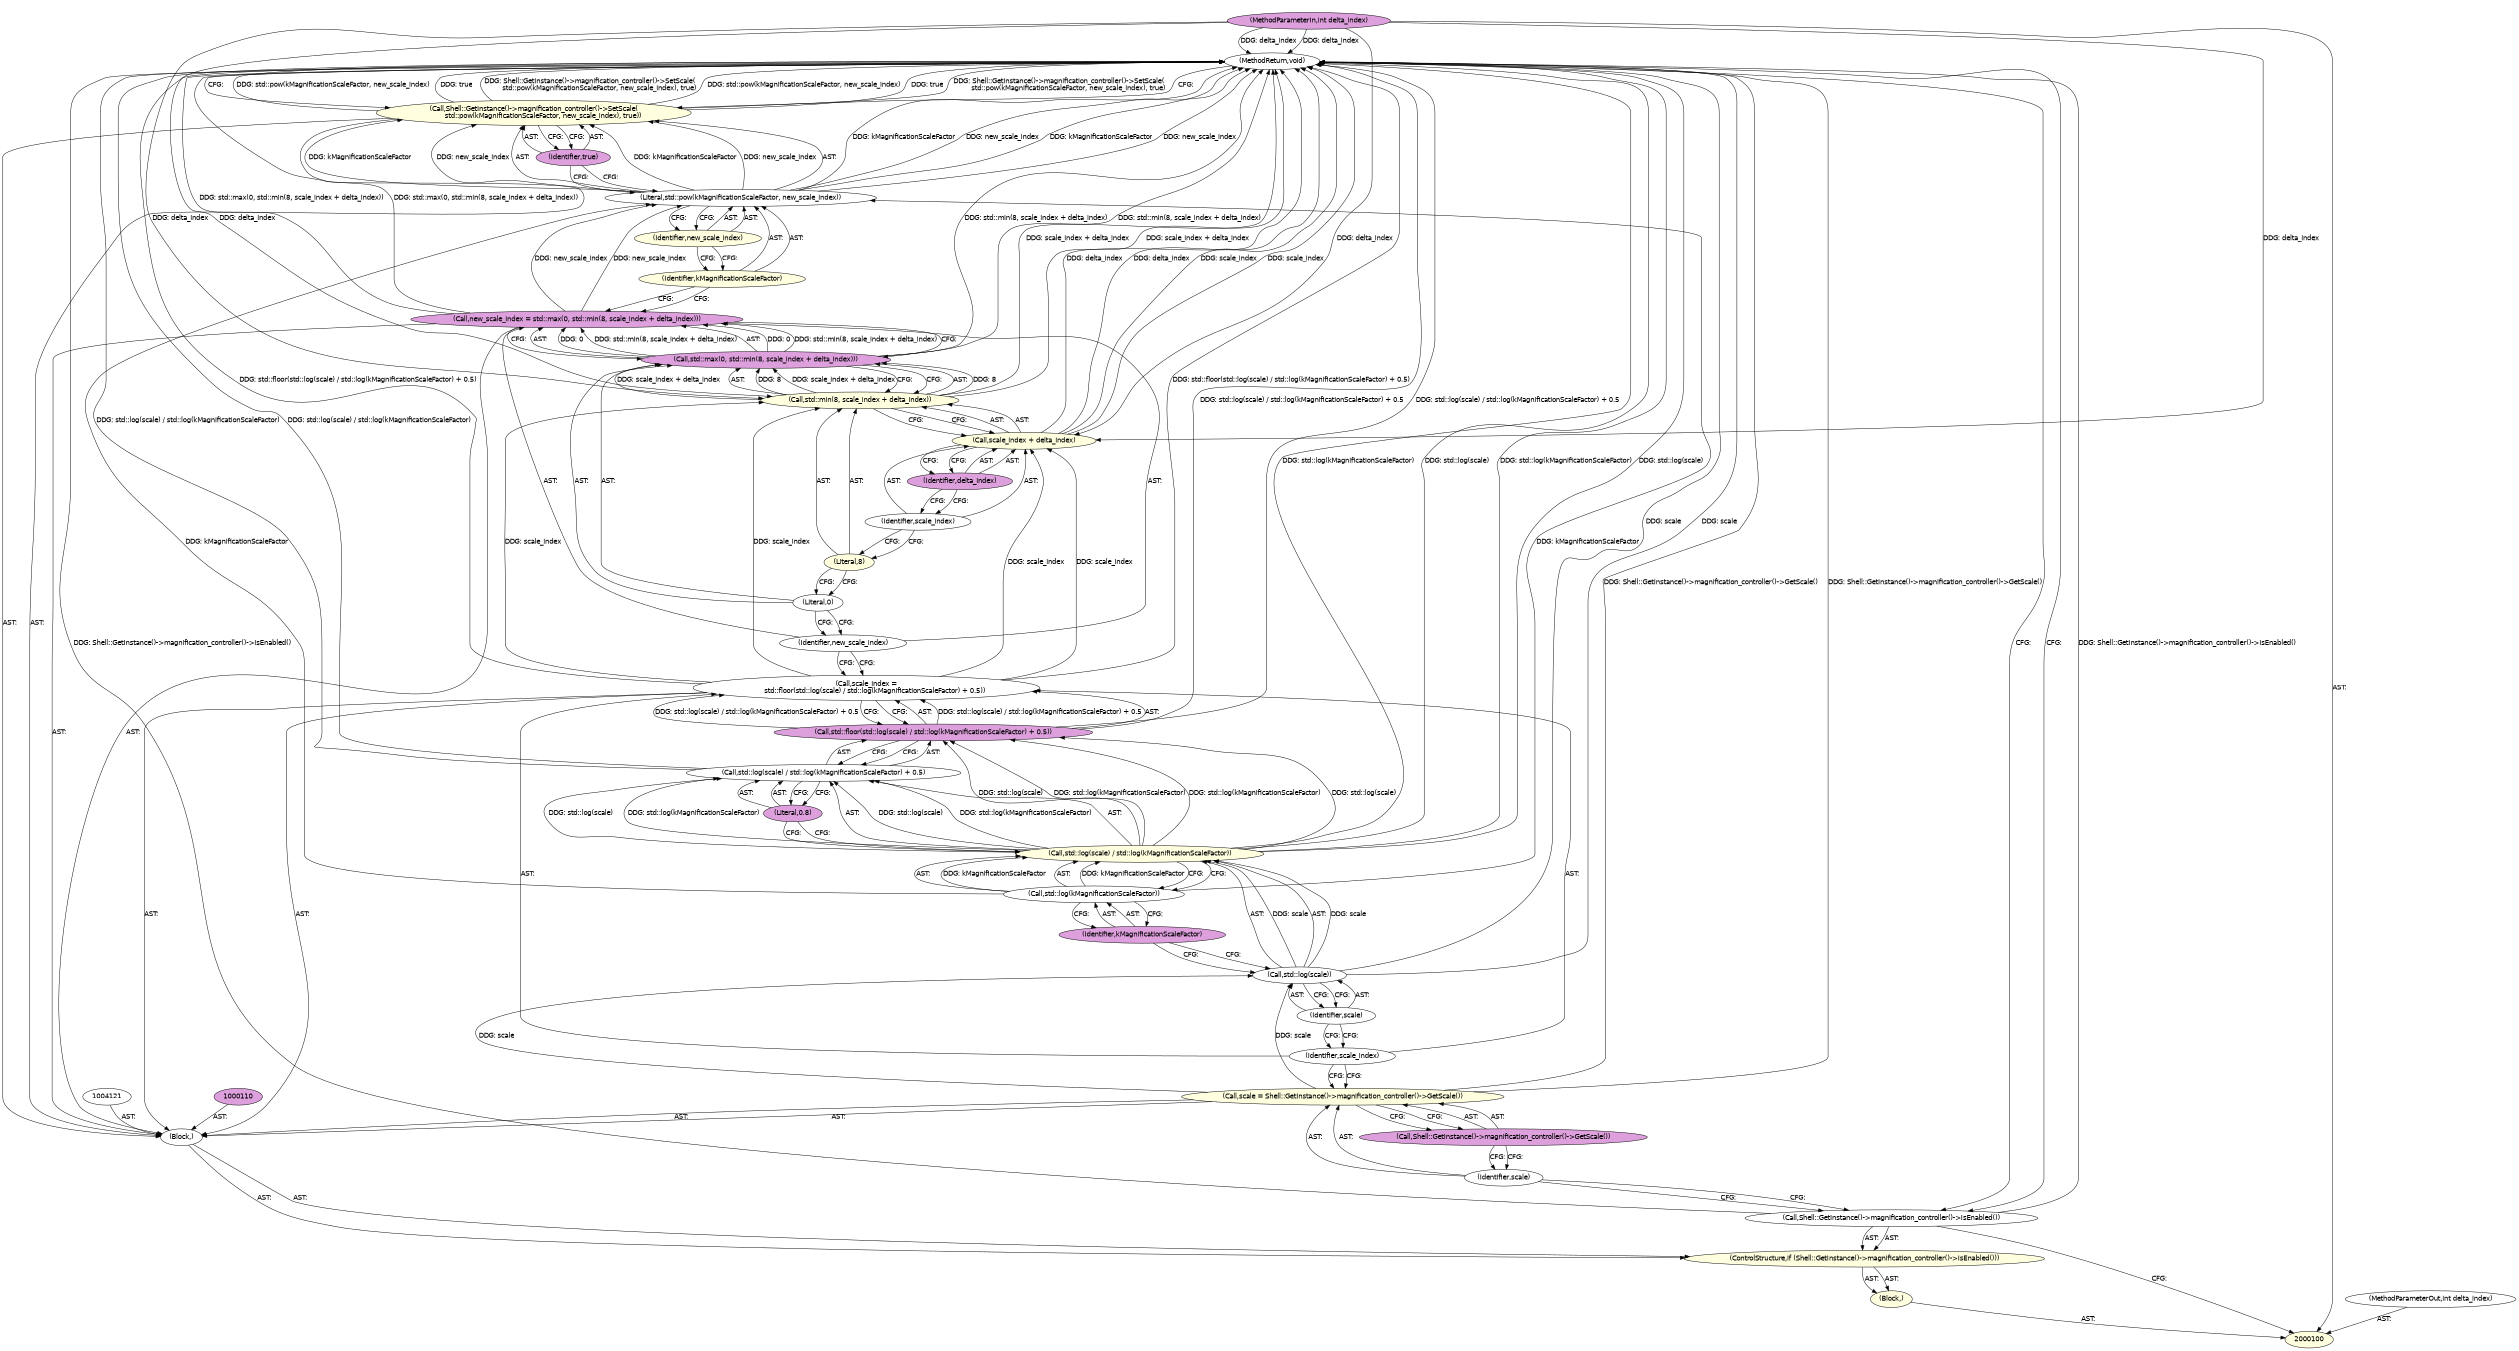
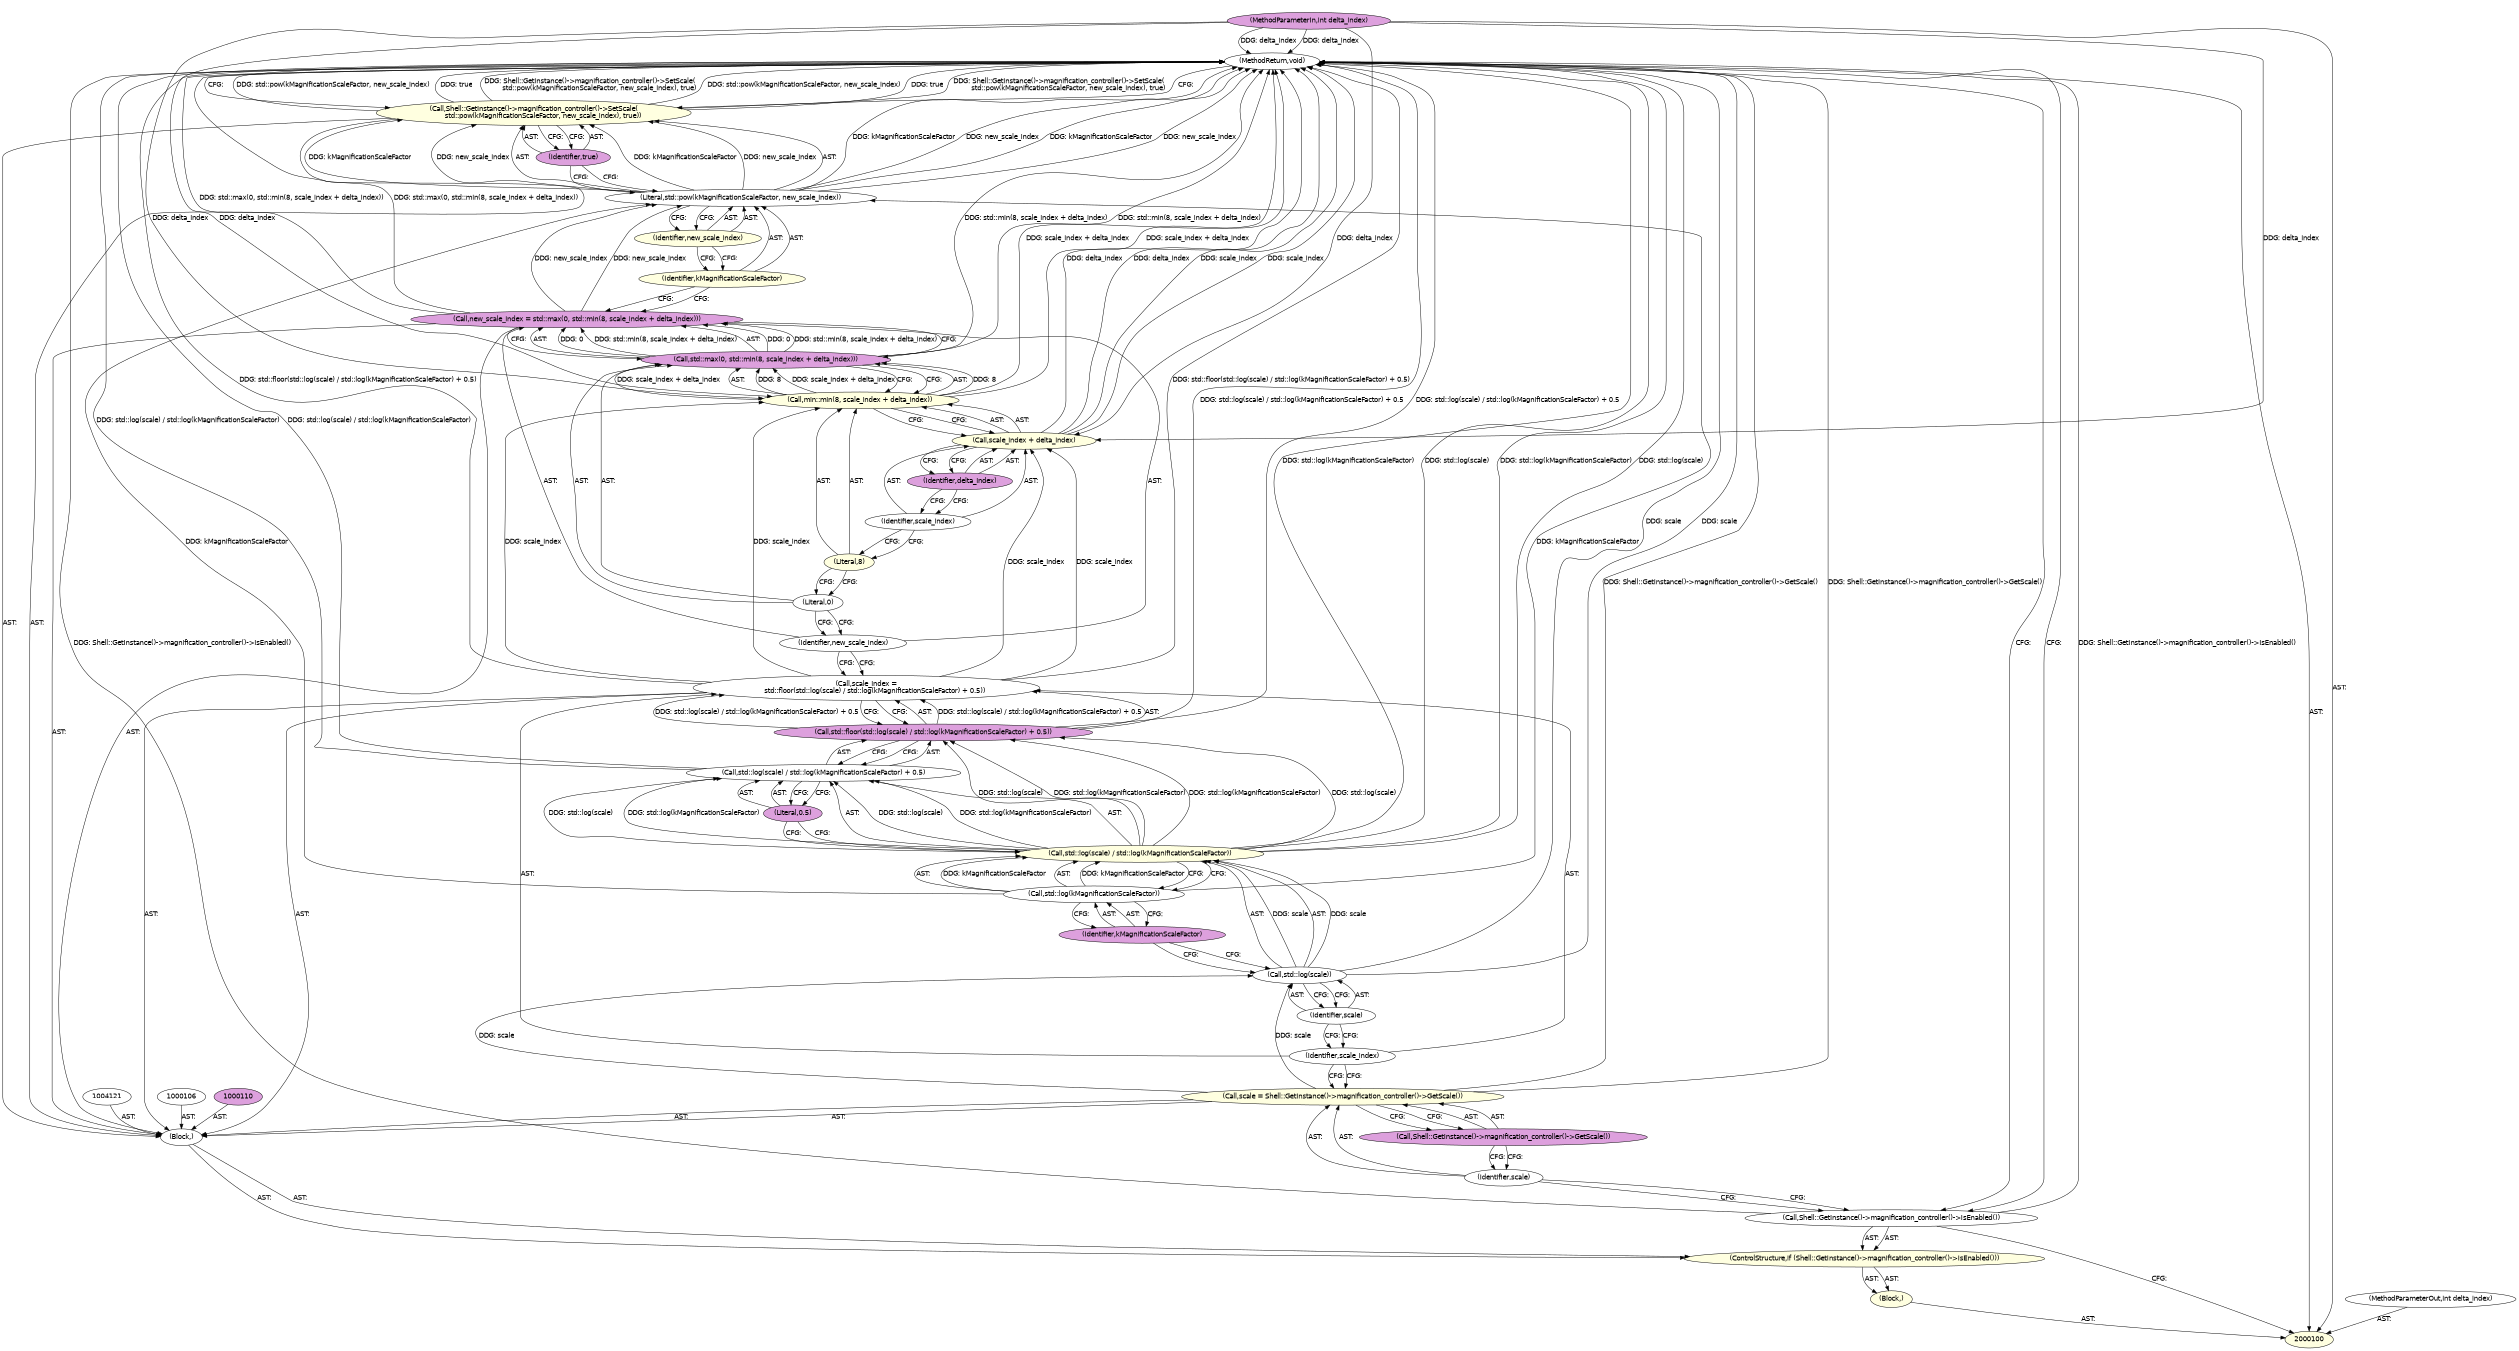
  digraph {
    fontname="DejaVu Sans"
    node [fillcolor=white fontname="DejaVu Sans" style=filled]
    edge [fontname="DejaVu Sans"]
    n1 [label="(MethodReturn,void)"]
    n2 [label="(Call,Shell::GetInstance()->magnification_controller()->IsEnabled())"]
    n3 [fillcolor=lightyellow label="(Call,Shell::GetInstance()->magnification_controller()->SetScale(\n         std::pow(kMagnificationScaleFactor, new_scale_index), true))"]
    n4 [fillcolor=lightyellow label=2000100]
    n5 [fillcolor=lightyellow label="(ControlStructure,if (Shell::GetInstance()->magnification_controller()->IsEnabled()))"]
    n6 [fillcolor=plum label="(Identifier,true)"]
    n7 [label="(Block,)"]
    n8 [fillcolor=plum label="(MethodParameterIn,int delta_index)"]
-   n9 [fillcolor=lightyellow label="(Call,std::min(8, scale_index + delta_index))"]
+   n9 [fillcolor=lightyellow label="(Call,min::min(8, scale_index + delta_index))"]
    n10 [fillcolor=lightyellow label="(Call,scale_index + delta_index)"]
    n11 [fillcolor=plum label="(Call,std::max(0, std::min(8, scale_index + delta_index)))"]
    n12 [fillcolor=plum label="(Identifier,delta_index)"]
    n13 [label="(MethodParameterOut,int delta_index)"]
    n14 [fillcolor=lightyellow label="(Block,)"]
    n15 [fillcolor=lightyellow label="(Identifier,kMagnificationScaleFactor)"]
    n16 [label="(Literal,std::pow(kMagnificationScaleFactor, new_scale_index))"]
    n17 [fillcolor=plum label="(Call,new_scale_index = std::max(0, std::min(8, scale_index + delta_index)))"]
    n18 [fillcolor=lightyellow label="(Identifier,new_scale_index)"]
    n19 [fillcolor=lightyellow label="(Call,scale = Shell::GetInstance()->magnification_controller()->GetScale())"]
    n20 [fillcolor=plum label="(Call,Shell::GetInstance()->magnification_controller()->GetScale())"]
    n21 [label="(Call,std::log(scale))"]
    n22 [label="(Identifier,scale)"]
    n23 [fillcolor=lightyellow label="(Call,std::log(scale) / std::log(kMagnificationScaleFactor))"]
    n24 [label="(Identifier,scale)"]
    n25 [label="(Call,scale_index =\n        std::floor(std::log(scale) / std::log(kMagnificationScaleFactor) + 0.5))"]
    n26 [fillcolor=plum label="(Call,std::floor(std::log(scale) / std::log(kMagnificationScaleFactor) + 0.5))"]
    n27 [label="(Call,std::log(scale) / std::log(kMagnificationScaleFactor) + 0.5)"]
    n28 [label="(Identifier,scale_index)"]
-   n29 [fillcolor=plum label="(Literal,0.8)"]
+   n29 [fillcolor=plum label="(Literal,0.5)"]
    n30 [label="(Call,std::log(kMagnificationScaleFactor))"]
    n31 [fillcolor=plum label="(Identifier,kMagnificationScaleFactor)"]
    n32 [label="(Literal,0)"]
    n33 [label="(Identifier,new_scale_index)"]
    n34 [fillcolor=lightyellow label="(Literal,8)"]
    n35 [label="(Identifier,scale_index)"]
+   1000106
    1000110 [fillcolor=plum]
    n38 [label=1004121]
    n1 -> n2 [label="CFG: "]
    n1 -> n2 [label="CFG: "]
    n1 -> n3 [label="CFG: "]
    n1 -> n3 [label="CFG: "]
+   n1 -> n4 [label="AST: "]
    n2 -> n1 [label="DDG: Shell::GetInstance()->magnification_controller()->IsEnabled()"]
    n2 -> n1 [label="DDG: Shell::GetInstance()->magnification_controller()->IsEnabled()"]
    n2 -> n4 [label="CFG: "]
    n2 -> n5 [label="AST: "]
    n2 -> n5 [label="AST: "]
    n3 -> n1 [label="DDG: std::pow(kMagnificationScaleFactor, new_scale_index)"]
    n3 -> n1 [label="DDG: true"]
    n3 -> n1 [label="DDG: Shell::GetInstance()->magnification_controller()->SetScale(\n         std::pow(kMagnificationScaleFactor, new_scale_index), true)"]
    n3 -> n1 [label="DDG: std::pow(kMagnificationScaleFactor, new_scale_index)"]
    n3 -> n1 [label="DDG: true"]
    n3 -> n1 [label="DDG: Shell::GetInstance()->magnification_controller()->SetScale(\n         std::pow(kMagnificationScaleFactor, new_scale_index), true)"]
    n3 -> n6 [label="CFG: "]
    n3 -> n6 [label="CFG: "]
    n3 -> n7 [label="AST: "]
    n3 -> n7 [label="AST: "]
    n5 -> n14 [label="AST: "]
    n5 -> n14 [label="AST: "]
    n6 -> n3 [label="AST: "]
    n6 -> n3 [label="AST: "]
    n6 -> n16 [label="CFG: "]
    n6 -> n16 [label="CFG: "]
    n7 -> n5 [label="AST: "]
    n7 -> n5 [label="AST: "]
    n8 -> n1 [label="DDG: delta_index"]
    n8 -> n1 [label="DDG: delta_index"]
    n8 -> n4 [label="AST: "]
    n8 -> n9 [label="DDG: delta_index"]
    n8 -> n9 [label="DDG: delta_index"]
    n8 -> n10 [label="DDG: delta_index"]
    n8 -> n10 [label="DDG: delta_index"]
    n9 -> n1 [label="DDG: scale_index + delta_index"]
    n9 -> n1 [label="DDG: scale_index + delta_index"]
    n9 -> n10 [label="CFG: "]
    n9 -> n10 [label="CFG: "]
    n9 -> n11 [label="AST: "]
    n9 -> n11 [label="DDG: 8"]
    n9 -> n11 [label="DDG: scale_index + delta_index"]
    n9 -> n11 [label="AST: "]
    n9 -> n11 [label="DDG: 8"]
    n9 -> n11 [label="DDG: scale_index + delta_index"]
    n10 -> n1 [label="DDG: delta_index"]
    n10 -> n1 [label="DDG: scale_index"]
    n10 -> n1 [label="DDG: delta_index"]
    n10 -> n1 [label="DDG: scale_index"]
    n10 -> n9 [label="AST: "]
    n10 -> n9 [label="AST: "]
    n10 -> n12 [label="CFG: "]
    n10 -> n12 [label="CFG: "]
    n11 -> n1 [label="DDG: std::min(8, scale_index + delta_index)"]
    n11 -> n1 [label="DDG: std::min(8, scale_index + delta_index)"]
    n11 -> n9 [label="CFG: "]
    n11 -> n9 [label="CFG: "]
    n11 -> n17 [label="AST: "]
    n11 -> n17 [label="DDG: 0"]
    n11 -> n17 [label="DDG: std::min(8, scale_index + delta_index)"]
    n11 -> n17 [label="AST: "]
    n11 -> n17 [label="DDG: 0"]
    n11 -> n17 [label="DDG: std::min(8, scale_index + delta_index)"]
    n12 -> n10 [label="AST: "]
    n12 -> n10 [label="AST: "]
    n12 -> n35 [label="CFG: "]
    n12 -> n35 [label="CFG: "]
    n13 -> n4 [label="AST: "]
    n14 -> n4 [label="AST: "]
    n15 -> n16 [label="AST: "]
    n15 -> n16 [label="AST: "]
    n15 -> n17 [label="CFG: "]
    n15 -> n17 [label="CFG: "]
    n16 -> n1 [label="DDG: kMagnificationScaleFactor"]
    n16 -> n1 [label="DDG: new_scale_index"]
    n16 -> n1 [label="DDG: kMagnificationScaleFactor"]
    n16 -> n1 [label="DDG: new_scale_index"]
    n16 -> n3 [label="AST: "]
    n16 -> n3 [label="DDG: kMagnificationScaleFactor"]
    n16 -> n3 [label="DDG: new_scale_index"]
    n16 -> n3 [label="AST: "]
    n16 -> n3 [label="DDG: kMagnificationScaleFactor"]
    n16 -> n3 [label="DDG: new_scale_index"]
    n16 -> n18 [label="CFG: "]
    n16 -> n18 [label="CFG: "]
    n17 -> n1 [label="DDG: std::max(0, std::min(8, scale_index + delta_index))"]
    n17 -> n1 [label="DDG: std::max(0, std::min(8, scale_index + delta_index))"]
    n17 -> n7 [label="AST: "]
    n17 -> n7 [label="AST: "]
    n17 -> n11 [label="CFG: "]
    n17 -> n11 [label="CFG: "]
    n17 -> n16 [label="DDG: new_scale_index"]
    n17 -> n16 [label="DDG: new_scale_index"]
    n18 -> n15 [label="CFG: "]
    n18 -> n15 [label="CFG: "]
    n18 -> n16 [label="AST: "]
    n18 -> n16 [label="AST: "]
    n19 -> n1 [label="DDG: Shell::GetInstance()->magnification_controller()->GetScale()"]
    n19 -> n1 [label="DDG: Shell::GetInstance()->magnification_controller()->GetScale()"]
    n19 -> n7 [label="AST: "]
    n19 -> n7 [label="AST: "]
    n19 -> n20 [label="CFG: "]
    n19 -> n20 [label="CFG: "]
    n19 -> n21 [label="DDG: scale"]
    n19 -> n21 [label="DDG: scale"]
    n20 -> n19 [label="AST: "]
    n20 -> n19 [label="AST: "]
    n20 -> n22 [label="CFG: "]
    n20 -> n22 [label="CFG: "]
    n21 -> n1 [label="DDG: scale"]
    n21 -> n1 [label="DDG: scale"]
    n21 -> n23 [label="AST: "]
    n21 -> n23 [label="DDG: scale"]
    n21 -> n23 [label="AST: "]
    n21 -> n23 [label="DDG: scale"]
    n21 -> n24 [label="CFG: "]
    n21 -> n24 [label="CFG: "]
    n22 -> n2 [label="CFG: "]
    n22 -> n2 [label="CFG: "]
    n22 -> n19 [label="AST: "]
    n22 -> n19 [label="AST: "]
    n23 -> n1 [label="DDG: std::log(kMagnificationScaleFactor)"]
    n23 -> n1 [label="DDG: std::log(scale)"]
    n23 -> n1 [label="DDG: std::log(kMagnificationScaleFactor)"]
    n23 -> n1 [label="DDG: std::log(scale)"]
    n23 -> n26 [label="DDG: std::log(scale)"]
    n23 -> n26 [label="DDG: std::log(kMagnificationScaleFactor)"]
    n23 -> n26 [label="DDG: std::log(scale)"]
    n23 -> n26 [label="DDG: std::log(kMagnificationScaleFactor)"]
    n23 -> n27 [label="AST: "]
    n23 -> n27 [label="DDG: std::log(scale)"]
    n23 -> n27 [label="DDG: std::log(kMagnificationScaleFactor)"]
    n23 -> n27 [label="AST: "]
    n23 -> n27 [label="DDG: std::log(scale)"]
    n23 -> n27 [label="DDG: std::log(kMagnificationScaleFactor)"]
    n23 -> n30 [label="CFG: "]
    n23 -> n30 [label="CFG: "]
    n24 -> n21 [label="AST: "]
    n24 -> n21 [label="AST: "]
    n24 -> n28 [label="CFG: "]
    n24 -> n28 [label="CFG: "]
    n25 -> n1 [label="DDG: std::floor(std::log(scale) / std::log(kMagnificationScaleFactor) + 0.5)"]
    n25 -> n1 [label="DDG: std::floor(std::log(scale) / std::log(kMagnificationScaleFactor) + 0.5)"]
    n25 -> n7 [label="AST: "]
    n25 -> n7 [label="AST: "]
    n25 -> n9 [label="DDG: scale_index"]
    n25 -> n9 [label="DDG: scale_index"]
    n25 -> n10 [label="DDG: scale_index"]
    n25 -> n10 [label="DDG: scale_index"]
    n25 -> n26 [label="CFG: "]
    n25 -> n26 [label="CFG: "]
    n26 -> n1 [label="DDG: std::log(scale) / std::log(kMagnificationScaleFactor) + 0.5"]
    n26 -> n1 [label="DDG: std::log(scale) / std::log(kMagnificationScaleFactor) + 0.5"]
    n26 -> n25 [label="AST: "]
    n26 -> n25 [label="DDG: std::log(scale) / std::log(kMagnificationScaleFactor) + 0.5"]
    n26 -> n25 [label="AST: "]
    n26 -> n25 [label="DDG: std::log(scale) / std::log(kMagnificationScaleFactor) + 0.5"]
    n26 -> n27 [label="CFG: "]
    n26 -> n27 [label="CFG: "]
    n27 -> n1 [label="DDG: std::log(scale) / std::log(kMagnificationScaleFactor)"]
    n27 -> n1 [label="DDG: std::log(scale) / std::log(kMagnificationScaleFactor)"]
    n27 -> n26 [label="AST: "]
    n27 -> n26 [label="AST: "]
    n27 -> n29 [label="CFG: "]
    n27 -> n29 [label="CFG: "]
    n28 -> n19 [label="CFG: "]
    n28 -> n19 [label="CFG: "]
    n28 -> n25 [label="AST: "]
    n28 -> n25 [label="AST: "]
    n29 -> n23 [label="CFG: "]
    n29 -> n23 [label="CFG: "]
    n29 -> n27 [label="AST: "]
    n29 -> n27 [label="AST: "]
    n30 -> n16 [label="DDG: kMagnificationScaleFactor"]
    n30 -> n16 [label="DDG: kMagnificationScaleFactor"]
    n30 -> n23 [label="AST: "]
    n30 -> n23 [label="DDG: kMagnificationScaleFactor"]
    n30 -> n23 [label="AST: "]
    n30 -> n23 [label="DDG: kMagnificationScaleFactor"]
    n30 -> n31 [label="CFG: "]
    n30 -> n31 [label="CFG: "]
    n31 -> n21 [label="CFG: "]
    n31 -> n21 [label="CFG: "]
    n31 -> n30 [label="AST: "]
    n31 -> n30 [label="AST: "]
    n32 -> n11 [label="AST: "]
    n32 -> n11 [label="AST: "]
    n32 -> n33 [label="CFG: "]
    n32 -> n33 [label="CFG: "]
    n33 -> n17 [label="AST: "]
    n33 -> n17 [label="AST: "]
    n33 -> n25 [label="CFG: "]
    n33 -> n25 [label="CFG: "]
    n34 -> n9 [label="AST: "]
    n34 -> n9 [label="AST: "]
    n34 -> n32 [label="CFG: "]
    n34 -> n32 [label="CFG: "]
    n35 -> n10 [label="AST: "]
    n35 -> n10 [label="AST: "]
    n35 -> n34 [label="CFG: "]
    n35 -> n34 [label="CFG: "]
+   1000106 -> n7 [label="AST: "]
    1000110 -> n7 [label="AST: "]
    n38 -> n7 [label="AST: "]
  }
